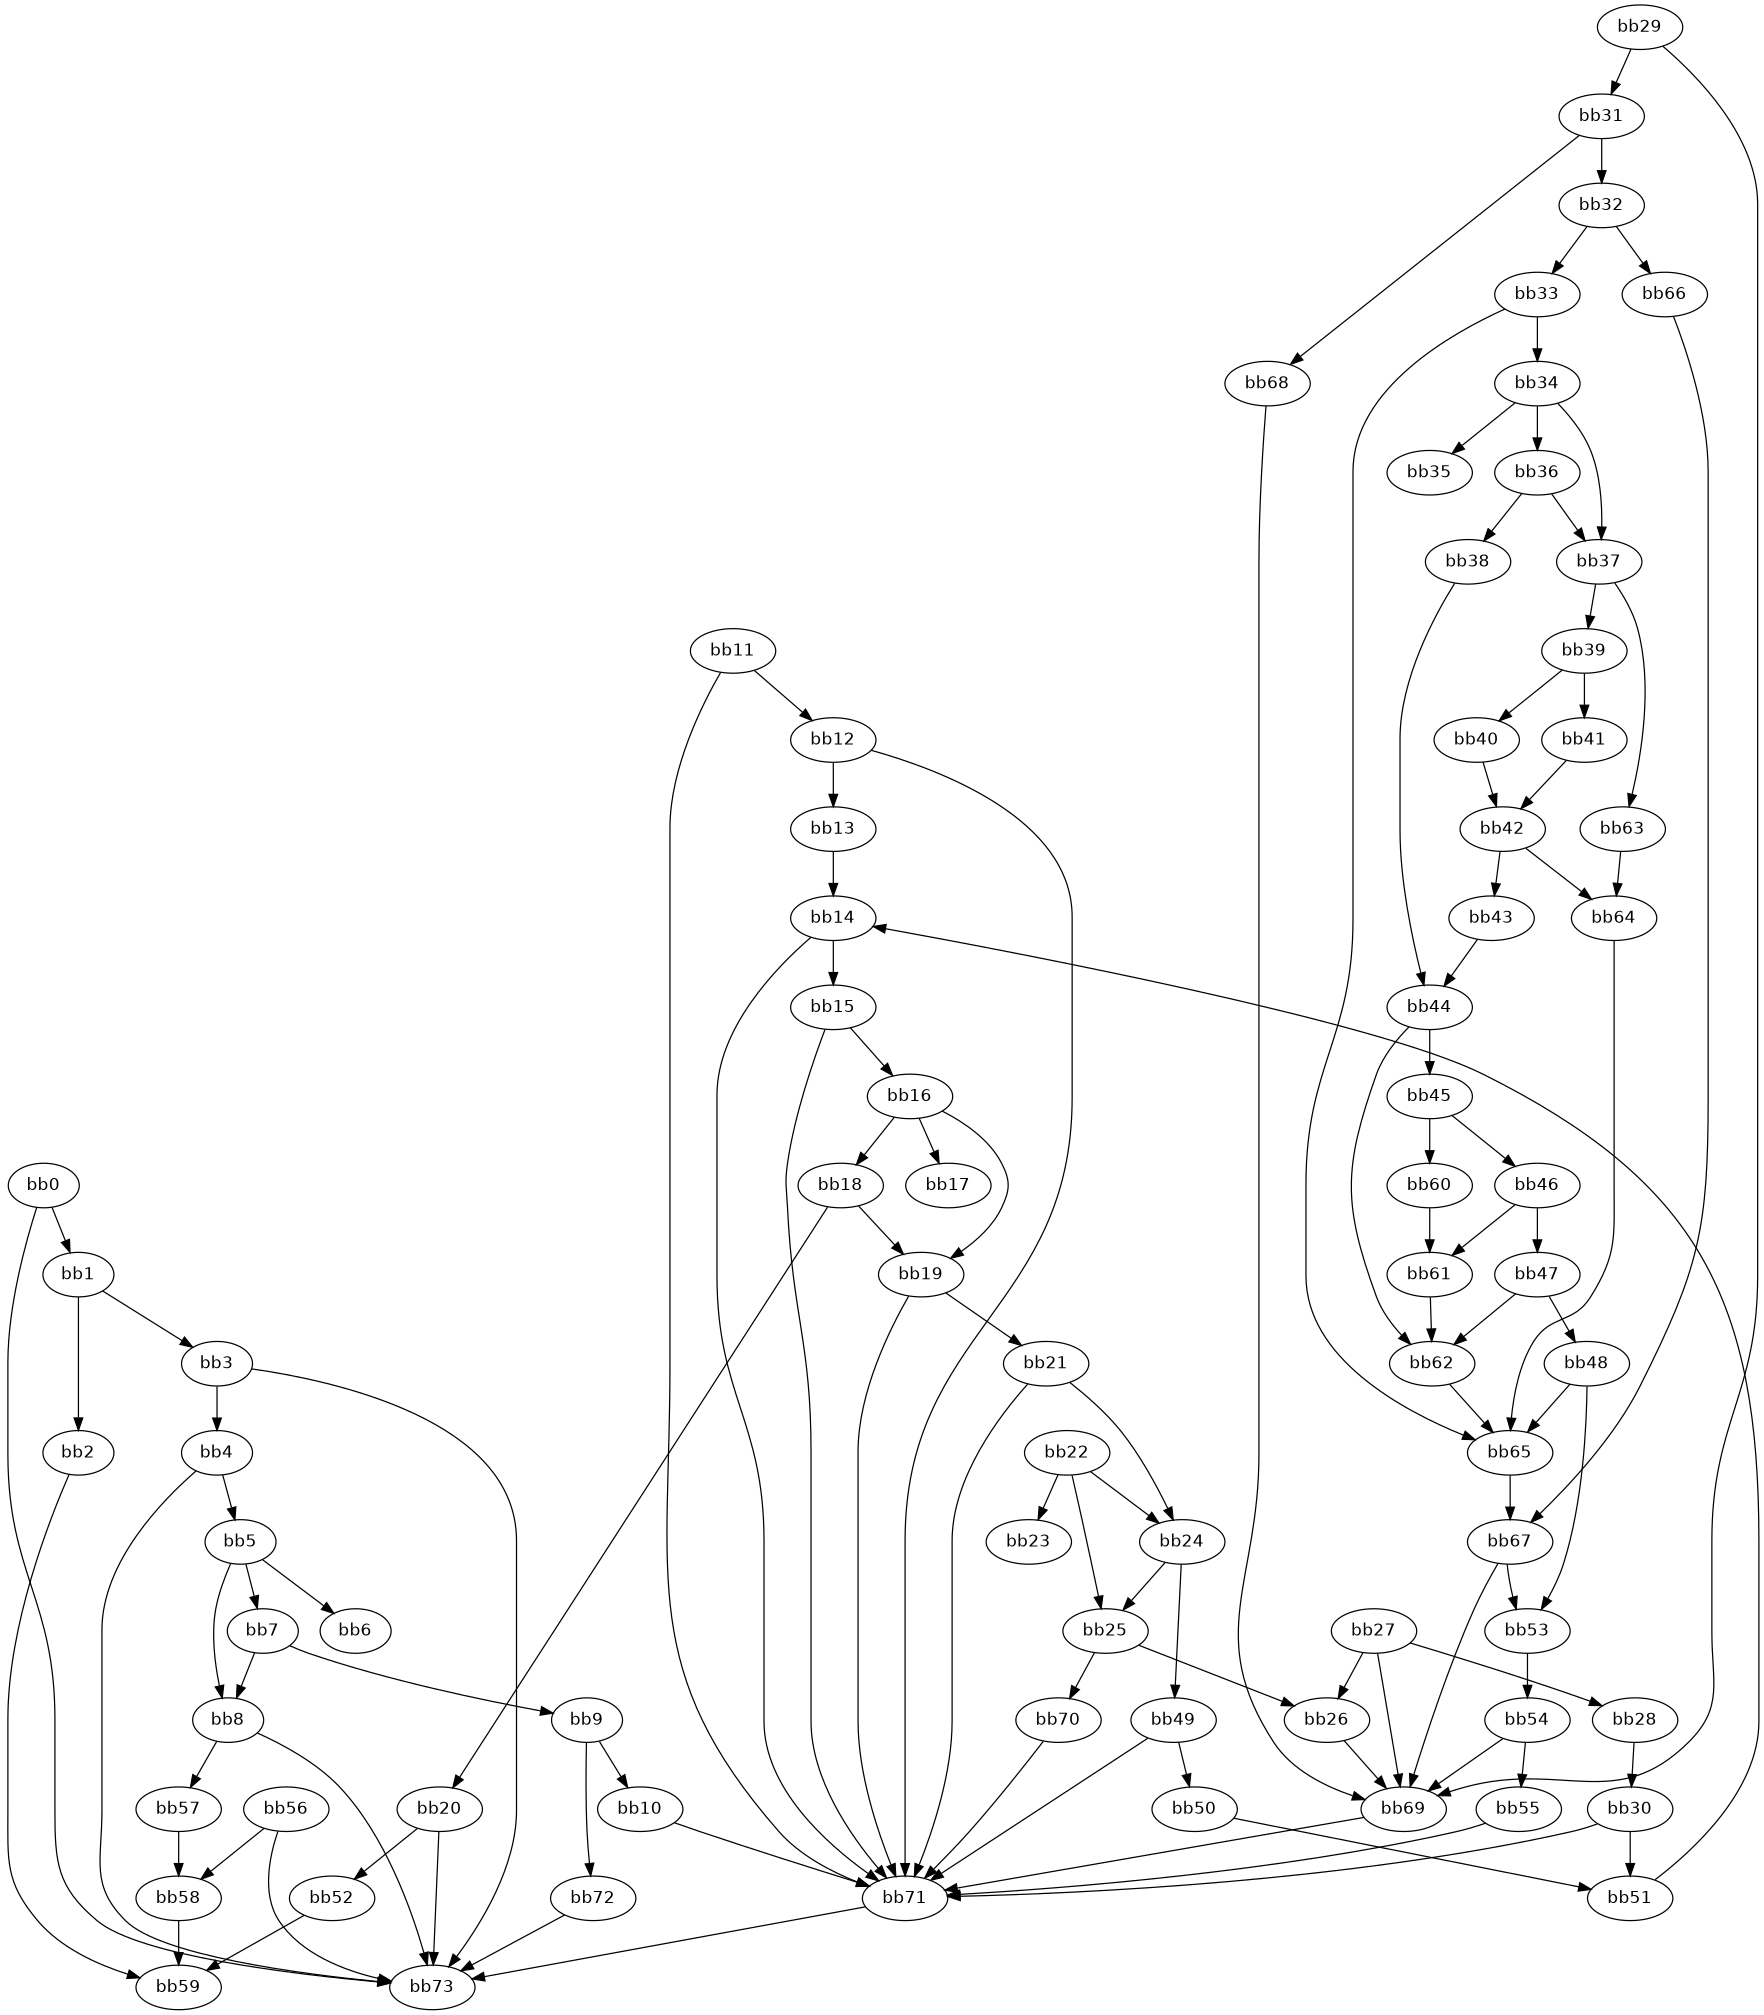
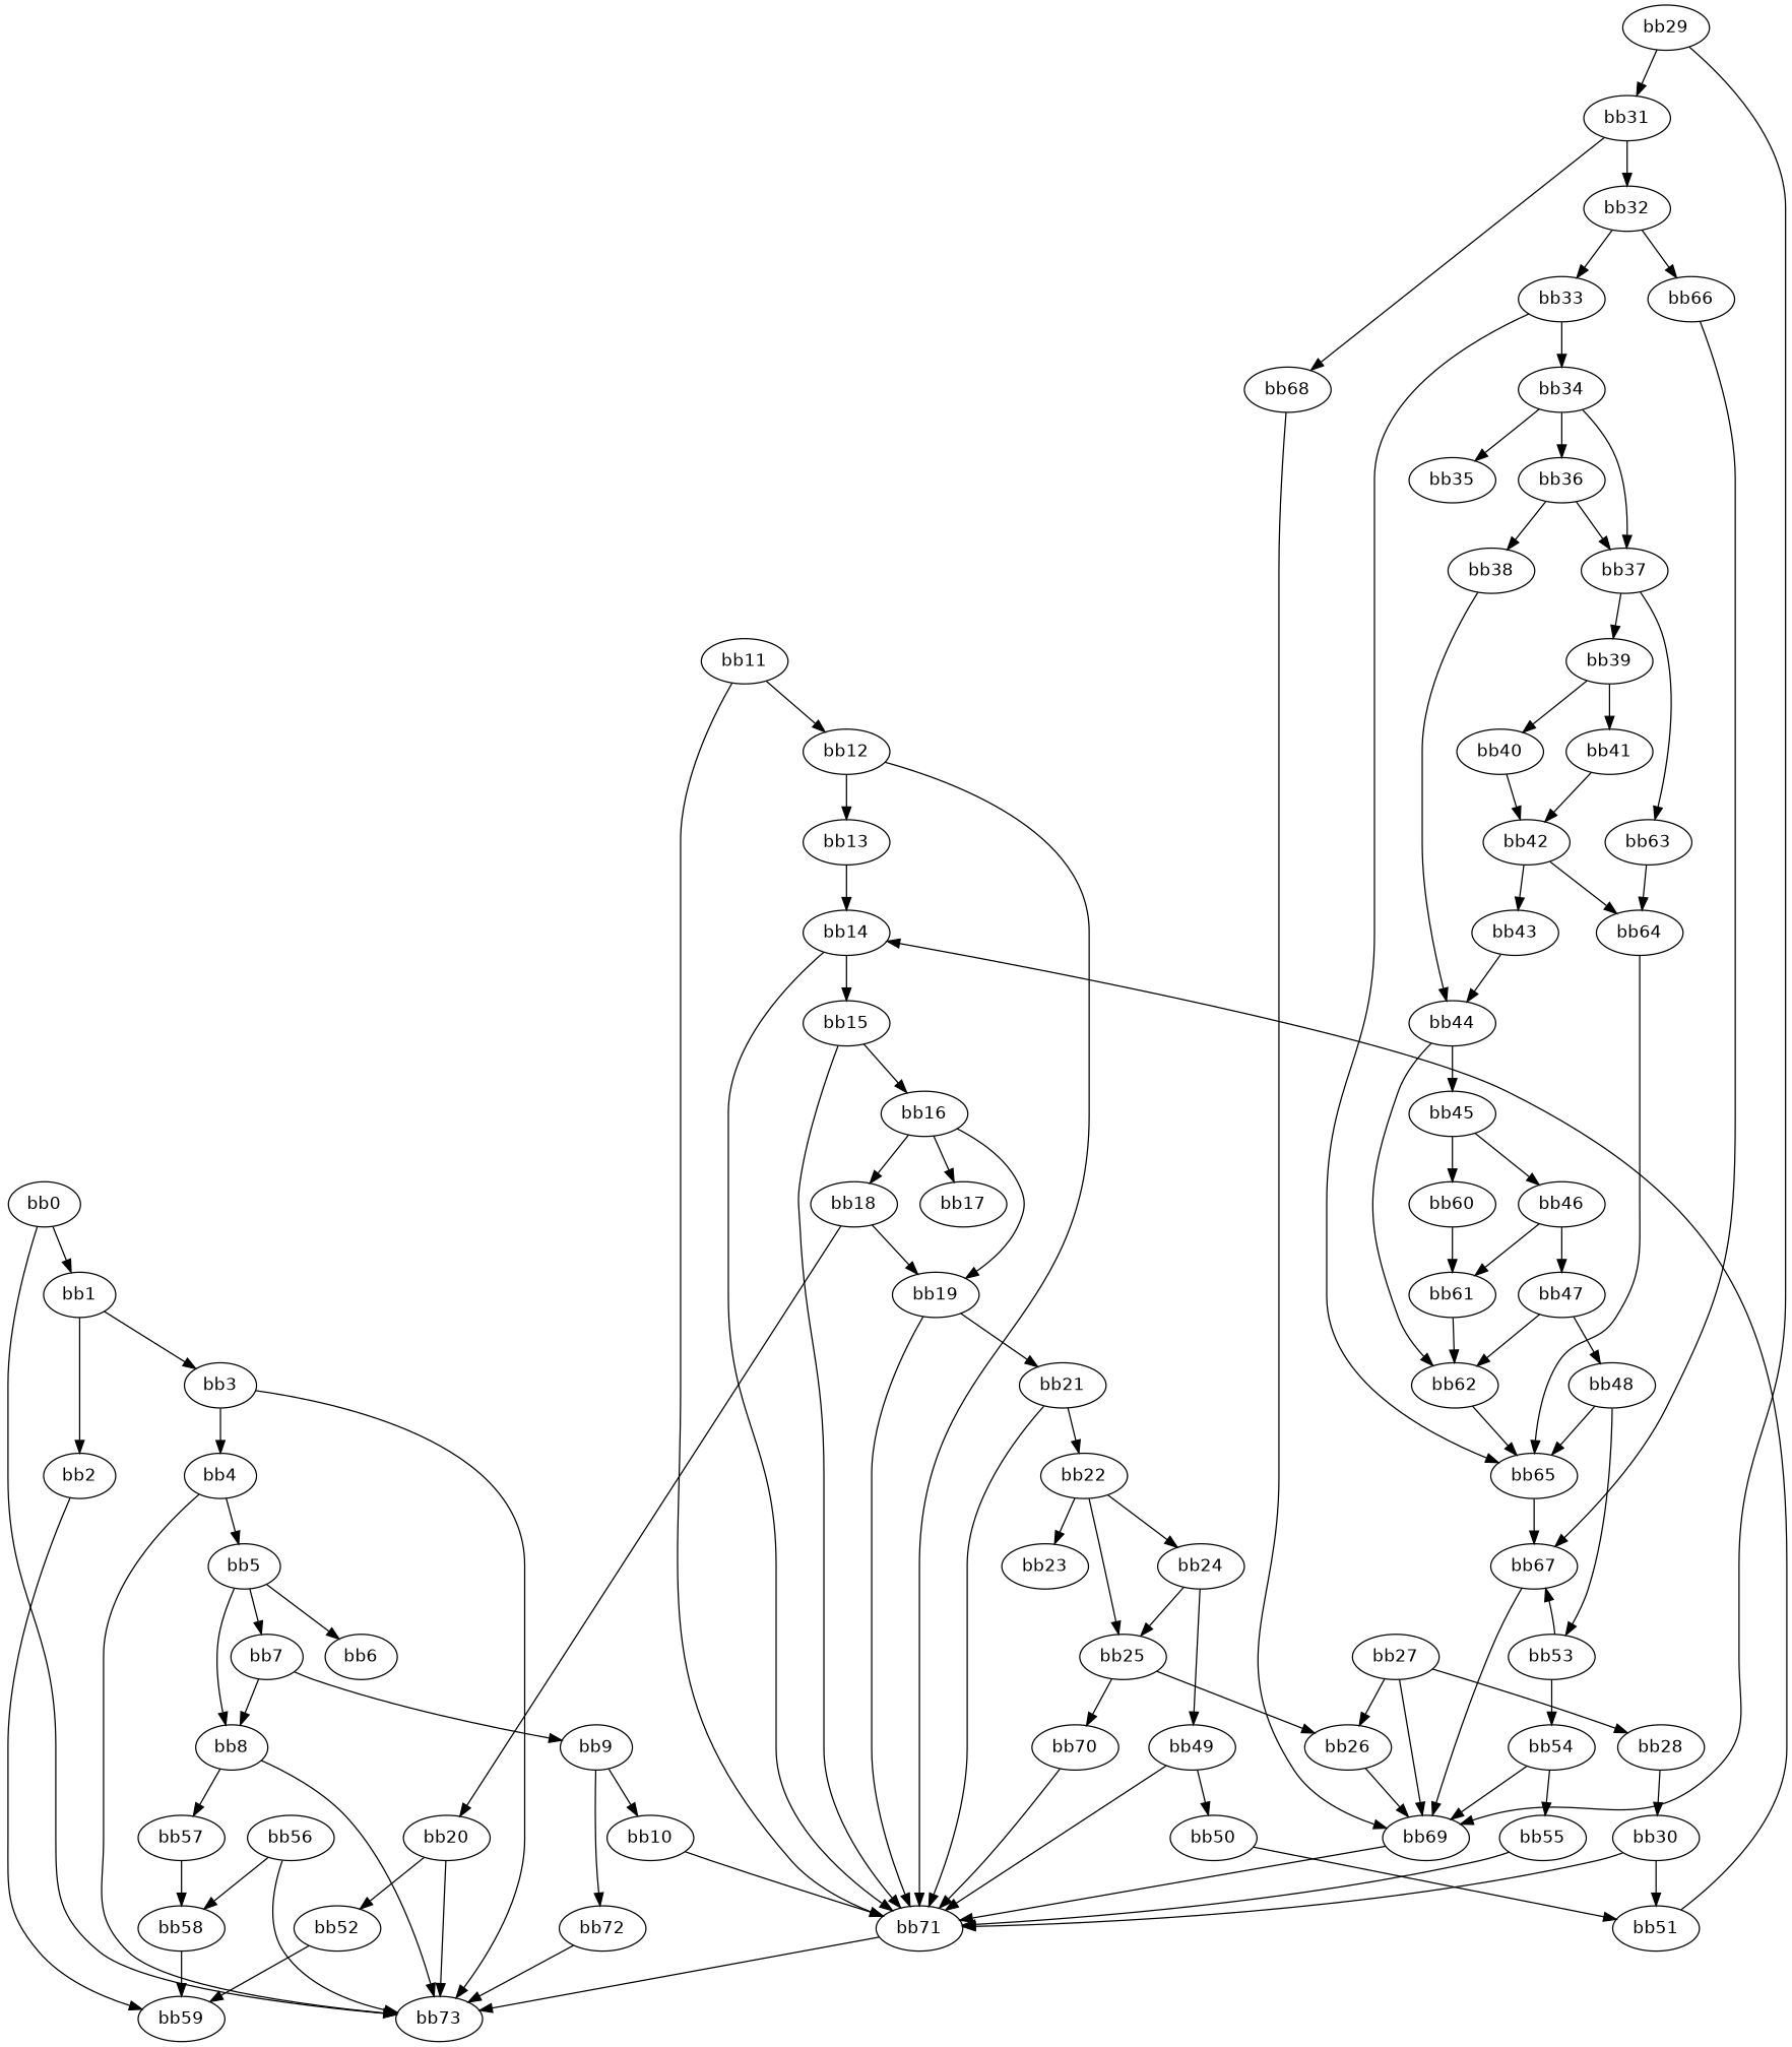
  digraph {
    fontname="DejaVu Sans"
    node [fontname="DejaVu Sans"]
    edge [fontname="DejaVu Sans"]
    n1 [label="bb0\l"]
    n2 [label="bb1\l"]
    n3 [label="bb73\l"]
    n4 [label="bb2\l"]
    n5 [label="bb3\l"]
    n6 [label="bb59\l"]
    n7 [label="bb4\l"]
    n8 [label="bb5\l"]
    n9 [label="bb6\l"]
    n10 [label="bb7\l"]
    n11 [label="bb8\l"]
    n12 [label="bb9\l"]
    n13 [label="bb57\l"]
    n14 [label="bb10\l"]
    n15 [label="bb72\l"]
    n16 [label="bb58\l"]
    n17 [label="bb71\l"]
    n18 [label="bb11\l"]
    n19 [label="bb12\l"]
    n20 [label="bb13\l"]
    n21 [label="bb14\l"]
    n22 [label="bb15\l"]
    n23 [label="bb16\l"]
    n24 [label="bb17\l"]
    n25 [label="bb18\l"]
    n26 [label="bb19\l"]
    n27 [label="bb20\l"]
    n28 [label="bb21\l"]
    n29 [label="bb52\l"]
    n30 [label="bb22\l"]
    n31 [label="bb23\l"]
    n32 [label="bb24\l"]
    n33 [label="bb25\l"]
    n34 [label="bb49\l"]
    n35 [label="bb26\l"]
    n36 [label="bb70\l"]
    n37 [label="bb50\l"]
    n38 [label="bb69\l"]
    n39 [label="bb27\l"]
    n40 [label="bb28\l"]
    n41 [label="bb30\l"]
    n42 [label="bb29\l"]
    n43 [label="bb31\l"]
    n44 [label="bb51\l"]
    n45 [label="bb32\l"]
    n46 [label="bb68\l"]
    n47 [label="bb33\l"]
    n48 [label="bb66\l"]
    n49 [label="bb34\l"]
    n50 [label="bb65\l"]
    n51 [label="bb67\l"]
    n52 [label="bb35\l"]
    n53 [label="bb36\l"]
    n54 [label="bb37\l"]
    n55 [label="bb38\l"]
    n56 [label="bb39\l"]
    n57 [label="bb63\l"]
    n58 [label="bb44\l"]
    n59 [label="bb40\l"]
    n60 [label="bb41\l"]
    n61 [label="bb64\l"]
    n62 [label="bb45\l"]
    n63 [label="bb62\l"]
    n64 [label="bb42\l"]
    n65 [label="bb43\l"]
    n66 [label="bb46\l"]
    n67 [label="bb60\l"]
    n68 [label="bb47\l"]
    n69 [label="bb61\l"]
    n70 [label="bb48\l"]
    n71 [label="bb53\l"]
    n72 [label="bb54\l"]
    n73 [label="bb55\l"]
    n74 [label="bb56\l"]
    n1 -> n2
    n1 -> n3
    n2 -> n4
    n2 -> n5
    n4 -> n6
    n5 -> n3
    n5 -> n7
    n7 -> n3
    n7 -> n8
    n8 -> n9
    n8 -> n10
    n8 -> n11
    n10 -> n11
    n10 -> n12
    n11 -> n3
    n11 -> n13
    n12 -> n14
    n12 -> n15
    n13 -> n16
    n14 -> n17
    n15 -> n3
    n16 -> n6
    n17 -> n3
    n18 -> n17
    n18 -> n19
    n19 -> n17
    n19 -> n20
    n20 -> n21
    n21 -> n17
    n21 -> n22
    n22 -> n17
    n22 -> n23
    n23 -> n24
    n23 -> n25
    n23 -> n26
    n25 -> n26
    n25 -> n27
    n26 -> n17
    n26 -> n28
    n27 -> n3
    n27 -> n29
    n28 -> n17
-   n28 -> n32
+   n28 -> n30
    n29 -> n6
    n30 -> n31
    n30 -> n32
    n30 -> n33
    n32 -> n33
    n32 -> n34
    n33 -> n35
    n33 -> n36
    n34 -> n17
    n34 -> n37
    n35 -> n38
    n36 -> n17
    n37 -> n44
    n38 -> n17
    n39 -> n35
    n39 -> n38
    n39 -> n40
    n40 -> n41
    n41 -> n17
    n41 -> n44
    n42 -> n38
    n42 -> n43
    n43 -> n45
    n43 -> n46
    n44 -> n21
    n45 -> n47
    n45 -> n48
    n46 -> n38
    n47 -> n49
    n47 -> n50
    n48 -> n51
    n49 -> n52
    n49 -> n53
    n49 -> n54
    n50 -> n51
    n51 -> n38
    n53 -> n54
    n53 -> n55
    n54 -> n56
    n54 -> n57
    n55 -> n58
    n56 -> n59
    n56 -> n60
    n57 -> n61
    n58 -> n62
    n58 -> n63
    n59 -> n64
    n60 -> n64
    n61 -> n50
    n62 -> n66
    n62 -> n67
    n63 -> n50
    n64 -> n61
    n64 -> n65
    n65 -> n58
    n66 -> n68
    n66 -> n69
    n67 -> n69
    n68 -> n63
    n68 -> n70
    n69 -> n63
    n70 -> n50
    n70 -> n71
-   n51 -> n71
+   n71 -> n51
    n71 -> n72
    n72 -> n38
    n72 -> n73
    n73 -> n17
    n74 -> n3
    n74 -> n16
  }
